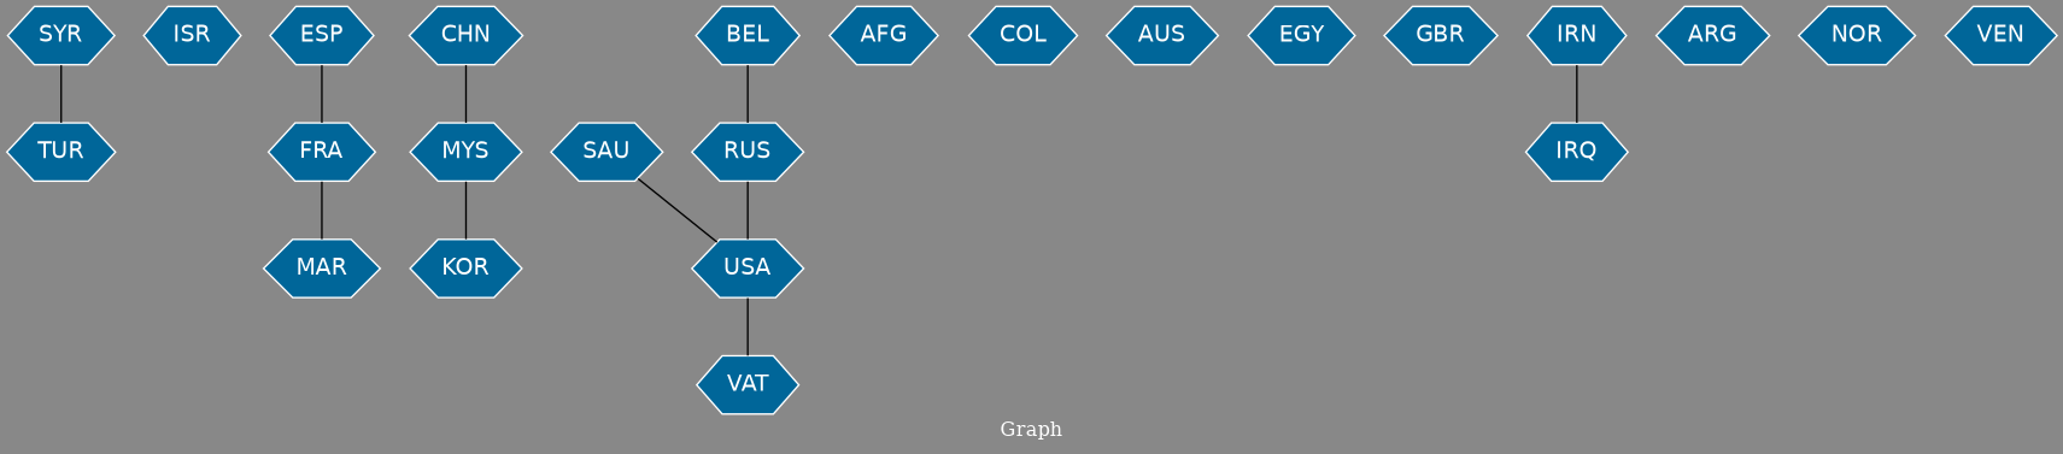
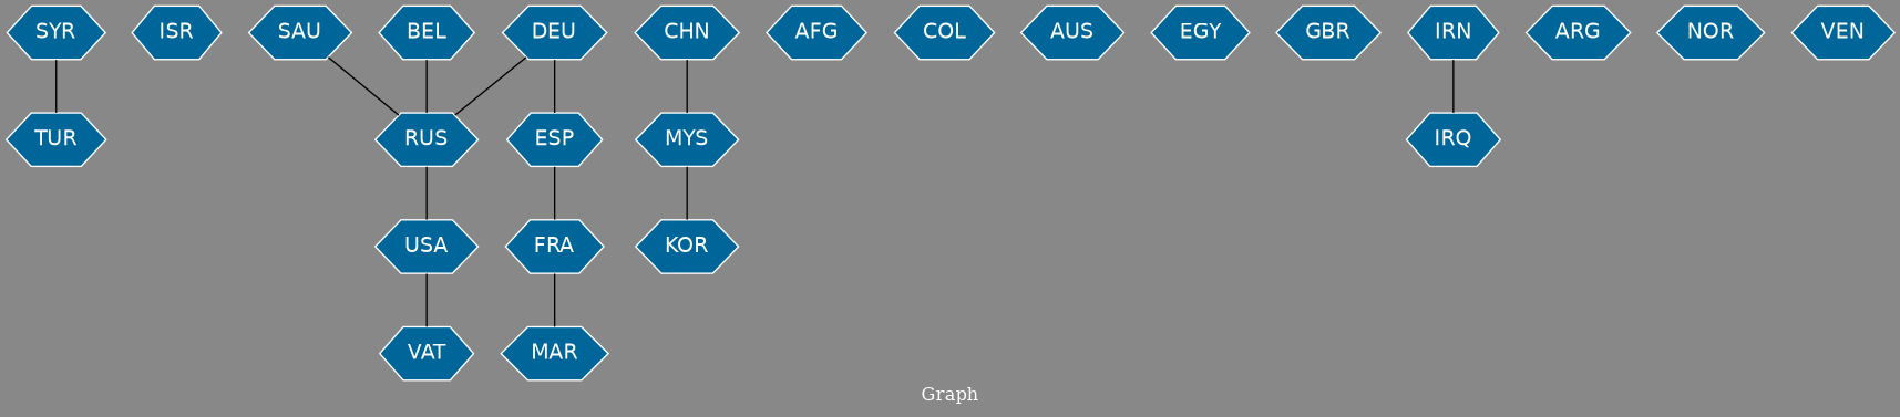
  graph {
    bgcolor="#888888"
    fontcolor=white
    fontsize=12
    label="Graph"
    node [color=white fillcolor="#006699" fontcolor=white fontname=Helvetica shape=hexagon style=filled]
    edge [arrowhead=open color=black fontcolor=white fontname=Courier fontsize=12 weight=1]
    n1 [label=TUR]
    n2 [label=ISR]
    n3 [label=FRA]
    n4 [label=MAR]
    n5 [label=CHN]
    n6 [label=MYS]
    n7 [label=KOR]
    n8 [label=RUS]
    n9 [label=USA]
    n10 [label=VAT]
    n11 [label=AFG]
    n12 [label=COL]
    n13 [label=AUS]
+   n14 [label=DEU]
    n15 [label=ESP]
    n16 [label=EGY]
    n17 [label=SYR]
    n18 [label=GBR]
    n19 [label=IRQ]
    n20 [label=IRN]
    n21 [label=ARG]
    n22 [label=NOR]
    n23 [label=VEN]
    n24 [label=SAU]
    n25 [label=BEL]
    n3 -- n4
    n5 -- n6 [weight=2]
    n6 -- n7
    n8 -- n9 [weight=6]
    n9 -- n10 [weight=2]
+   n14 -- n8
+   n14 -- n15
    n15 -- n3 [weight=2]
    n17 -- n1
    n20 -- n19
-   n24 -- n9
+   n24 -- n8
    n25 -- n8
  }
